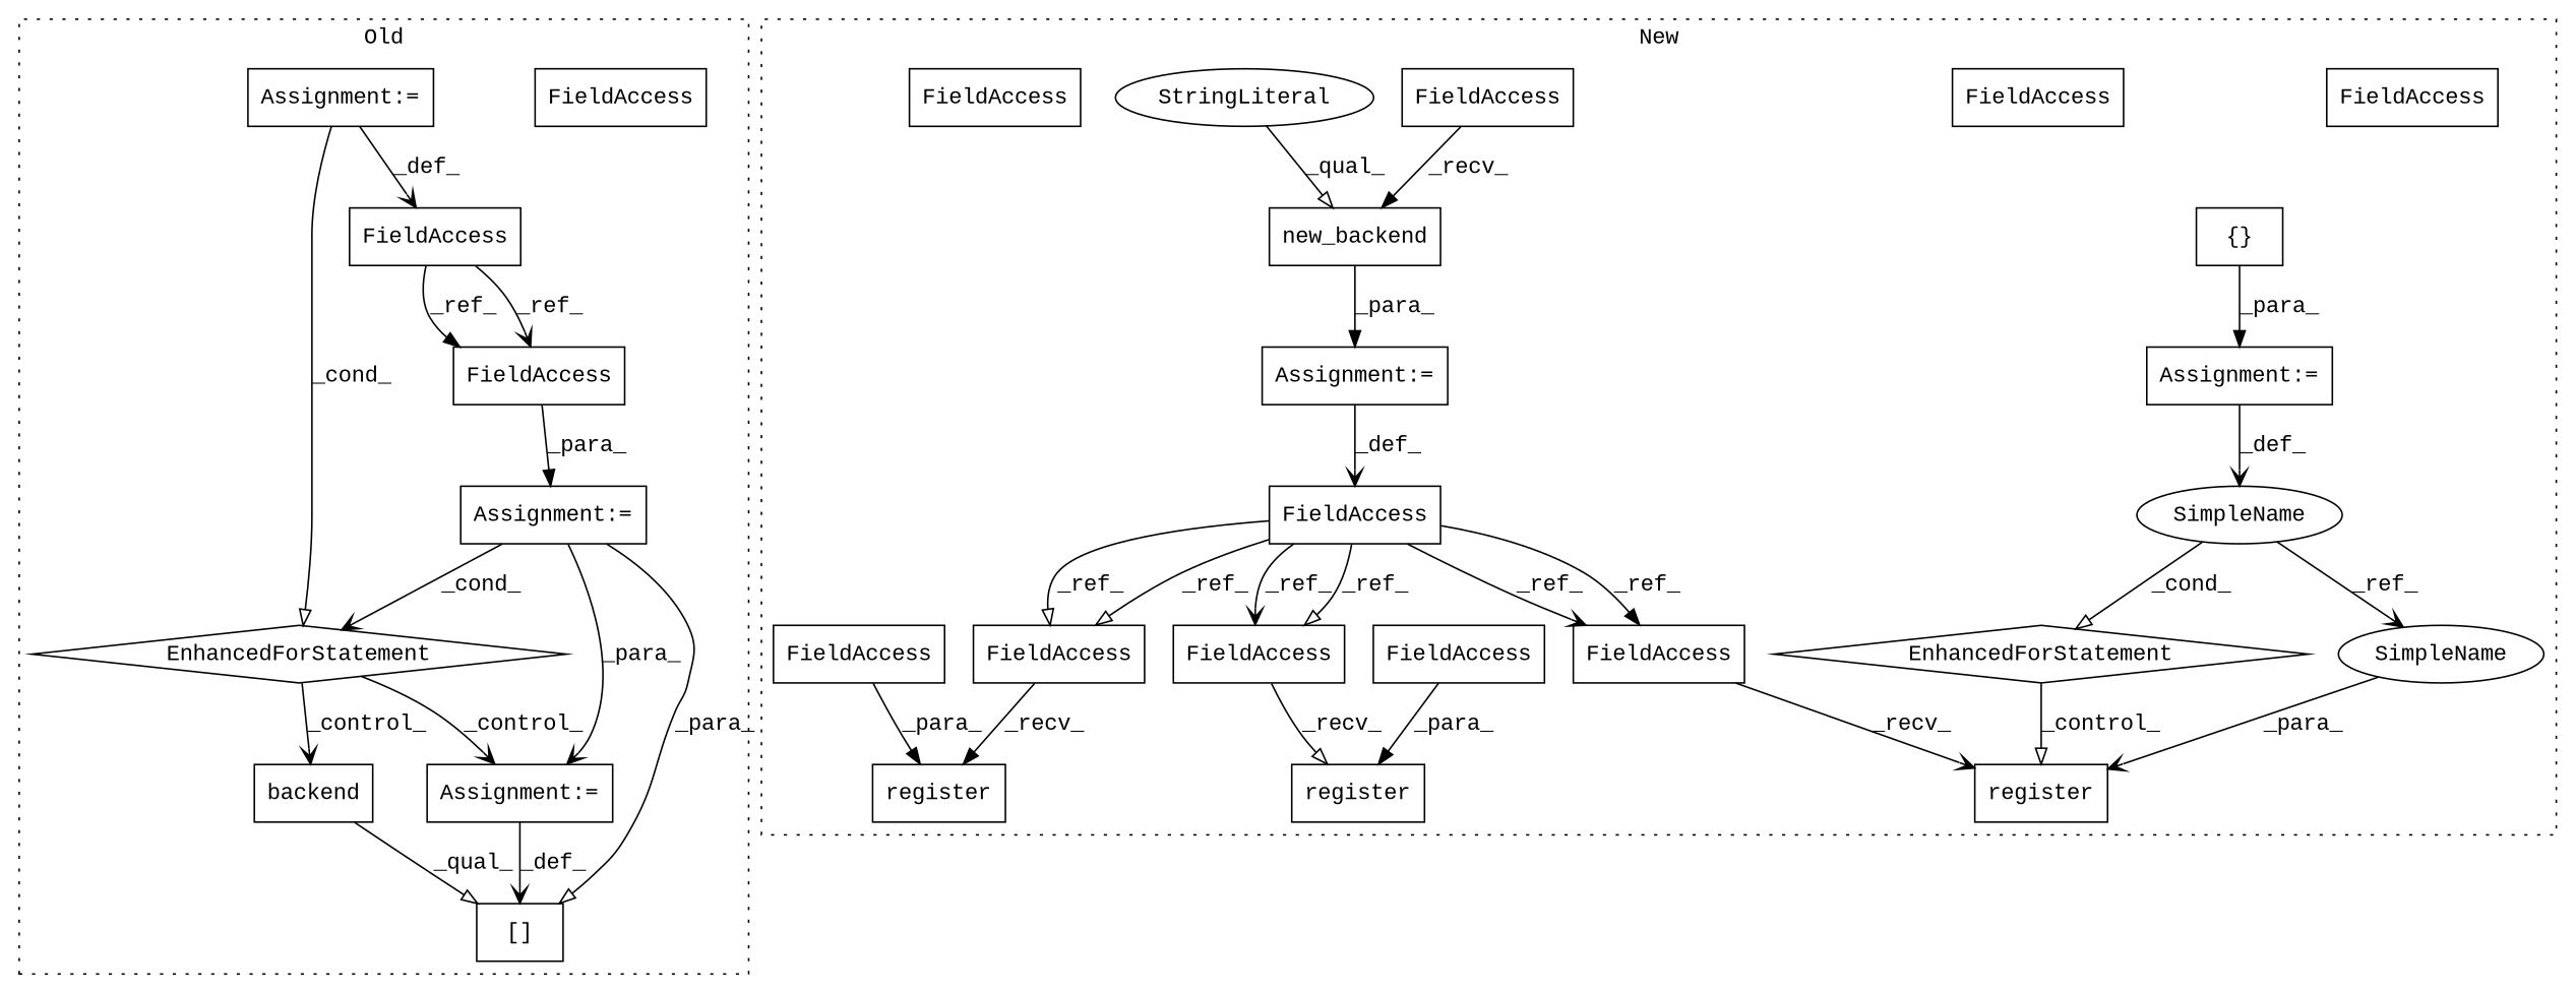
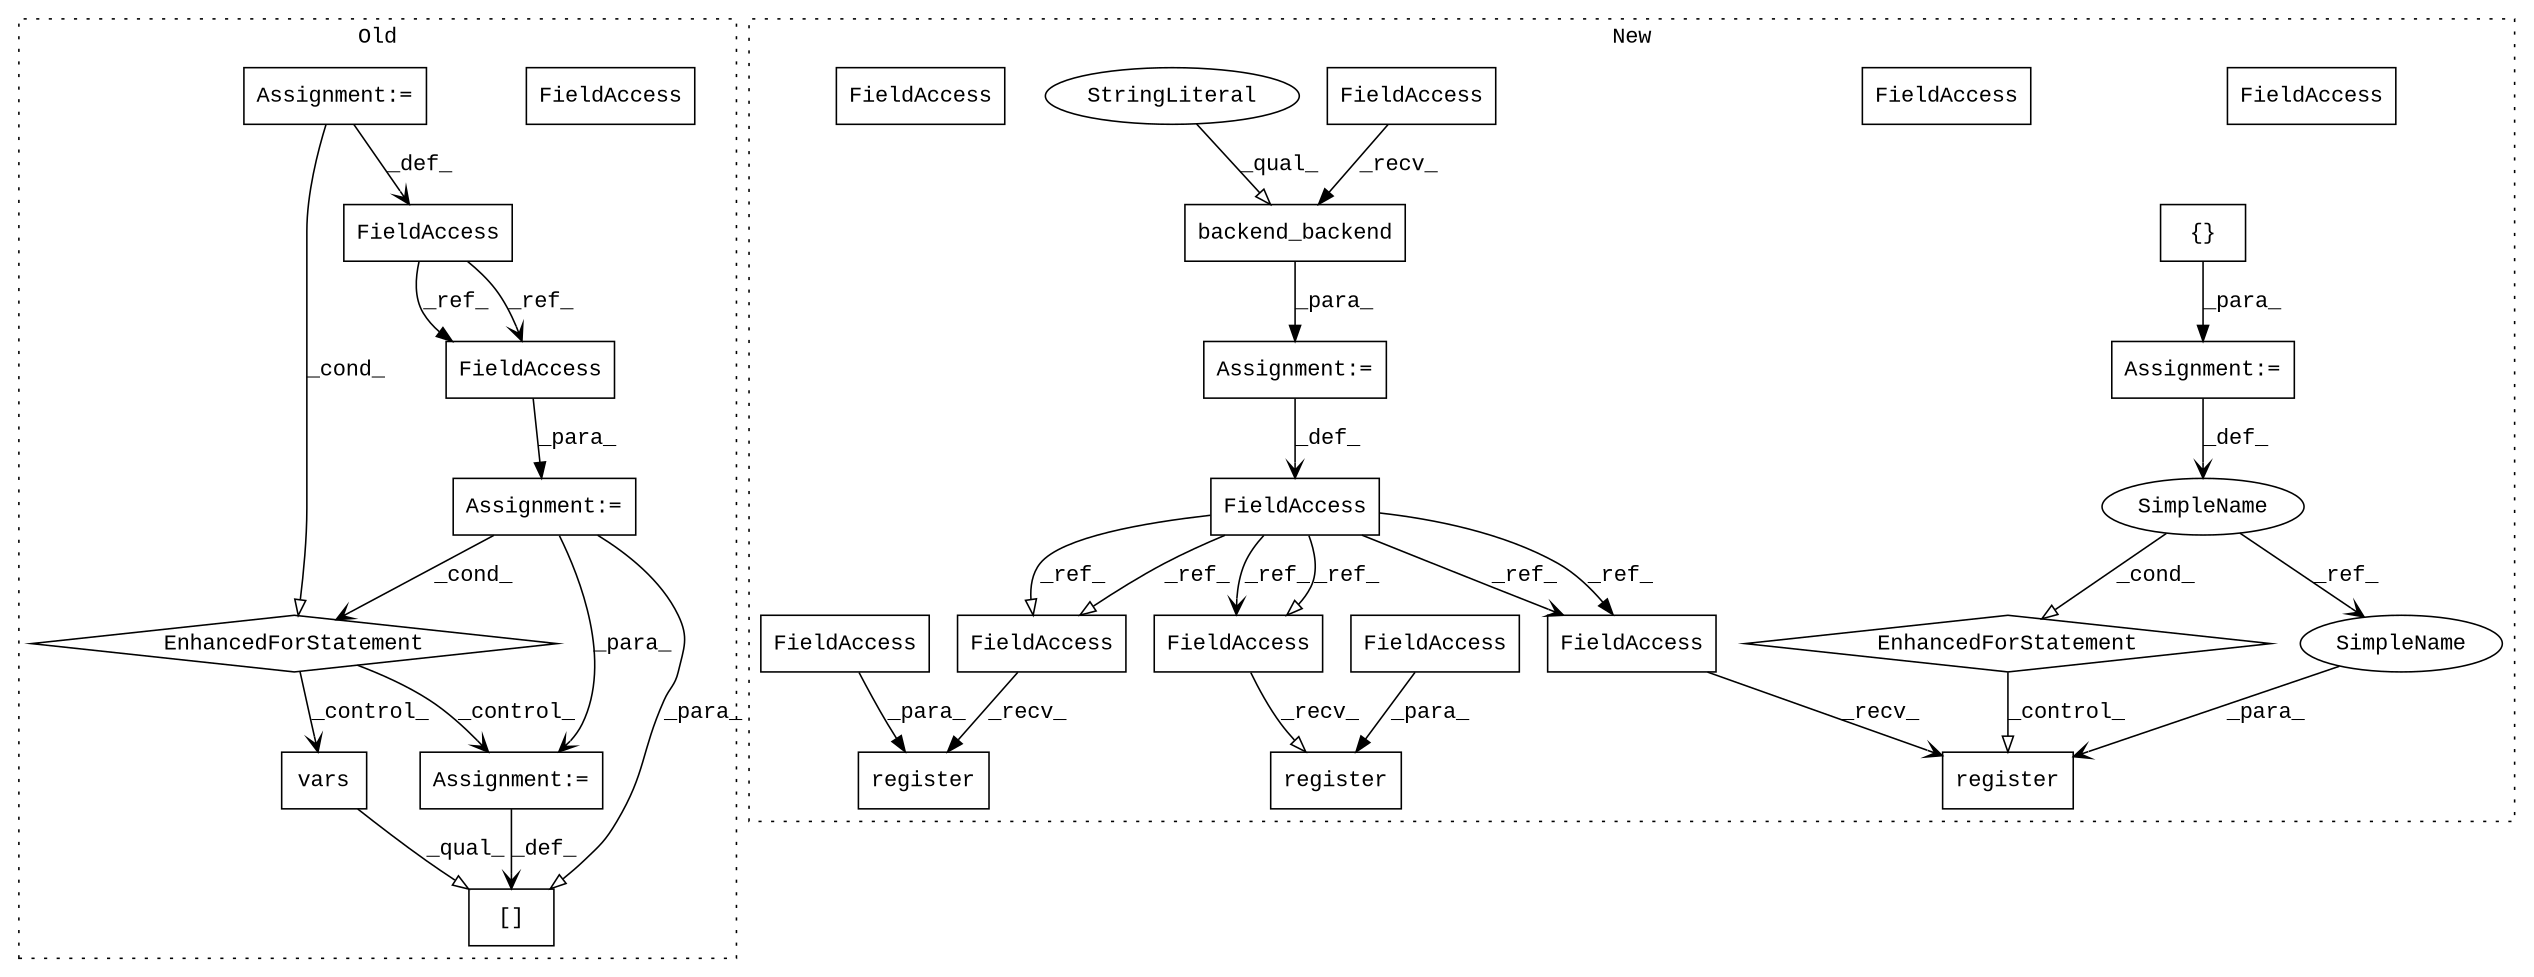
  digraph {
    fontname="Liberation Mono"
    node [a=22 fontname="Liberation Mono" l=7 s="872,946" shape=box]
    edge [arrowhead=vee fontname="Liberation Mono"]
    n1 [a=2 l="7,1" label="[]" s="956,968"]
    n2 [a=7 l=1 label="Assignment:=" s=969]
    n3 [a=7 l="53,2" label="Assignment:="]
    n4 [a=70 l="53,2" label=EnhancedForStatement shape=diamond]
    n5 [l=6 label=FieldAccess s=940]
    n6 [l=6 label=FieldAccess s=810]
-   n7 [a=32 l=6 label=backend s=956]
+   n7 [a=32 l=6 label=vars s=956]
    n8 [a=7 l=1 label="Assignment:=" s=816]
    n9 [l=6 label=FieldAccess s=940]
    n10 [a=32 l="9,1" label=register s="965,995"]
    n11 [a=4 l="1,1" label="{}" s="842,946"]
    n12 [label=FieldAccess s=534]
    n13 [a=70 l="53,2" label=EnhancedForStatement s="758,947" shape=diamond]
    n14 [label=FieldAccess s=1062]
    n15 [label=FieldAccess s=957]
    n16 [a=42 l=4 label=SimpleName s=823 shape=ellipse]
    n17 [a=7 l="53,2" label="Assignment:=" s="758,947"]
    n18 [a=7 l=1 label="Assignment:=" s=541]
-   n19 [a=32 l="12,1" label=new_backend s="552,571"]
+   n19 [a=32 l="12,1" label=backend_backend s="552,571"]
    n20 [l=9 label=FieldAccess s=542]
    n21 [a=45 label=StringLiteral s=564 shape=ellipse]
    n22 [a=32 l="9,1" label=register s="1070,1090"]
    n23 [l=11 label=FieldAccess s=1079]
    n24 [label=FieldAccess s=1008]
    n25 [a=32 l="9,1" label=register s="1016,1029"]
    n26 [l=4 label=FieldAccess s=1025]
    n27 [a=42 l=4 label=SimpleName s=991 shape=ellipse]
    n28 [label=FieldAccess s=957]
    n29 [label=FieldAccess s=1008]
    n30 [label=FieldAccess s=1062]
    subgraph cluster_1 {
      label=Old
      style=dotted
      n1
      n2
      n3
      n4
      n5
      n6
      n7
      n8
      n9
    }
    subgraph cluster_2 {
      label=New
      style=dotted
      n10
      n11
      n12
      n13
      n14
      n15
      n16
      n17
      n18
      n19
      n20
      n21
      n22
      n23
      n24
      n25
      n26
      n27
      n28
      n29
      n30
    }
    n2 -> n1 [label=_def_]
    n3 -> n1 [arrowhead=onormal label=_para_]
    n3 -> n2 [label=_para_]
    n3 -> n4 [label=_cond_]
    n4 -> n2 [label=_control_]
    n4 -> n7 [label=_control_]
    n6 -> n9 [label=_ref_]
    n6 -> n9 [arrowhead=normal label=_ref_]
    n7 -> n1 [arrowhead=onormal label=_qual_]
    n8 -> n4 [arrowhead=onormal label=_cond_]
    n8 -> n6 [label=_def_]
    n9 -> n3 [arrowhead=normal label=_para_]
    n11 -> n17 [arrowhead=normal label=_para_]
    n12 -> n28 [label=_ref_]
    n12 -> n28 [arrowhead=normal label=_ref_]
    n12 -> n29 [arrowhead=onormal label=_ref_]
    n12 -> n29 [arrowhead=onormal label=_ref_]
    n12 -> n30 [label=_ref_]
    n12 -> n30 [arrowhead=onormal label=_ref_]
    n13 -> n10 [arrowhead=onormal label=_control_]
    n16 -> n13 [arrowhead=onormal label=_cond_]
    n16 -> n27 [label=_ref_]
    n17 -> n16 [label=_def_]
    n18 -> n12 [label=_def_]
    n19 -> n18 [arrowhead=normal label=_para_]
    n20 -> n19 [arrowhead=normal label=_recv_]
    n21 -> n19 [arrowhead=onormal label=_qual_]
    n23 -> n22 [arrowhead=normal label=_para_]
    n26 -> n25 [arrowhead=normal label=_para_]
    n27 -> n10 [label=_para_]
    n28 -> n10 [label=_recv_]
    n29 -> n25 [arrowhead=normal label=_recv_]
    n30 -> n22 [arrowhead=onormal label=_recv_]
  }
